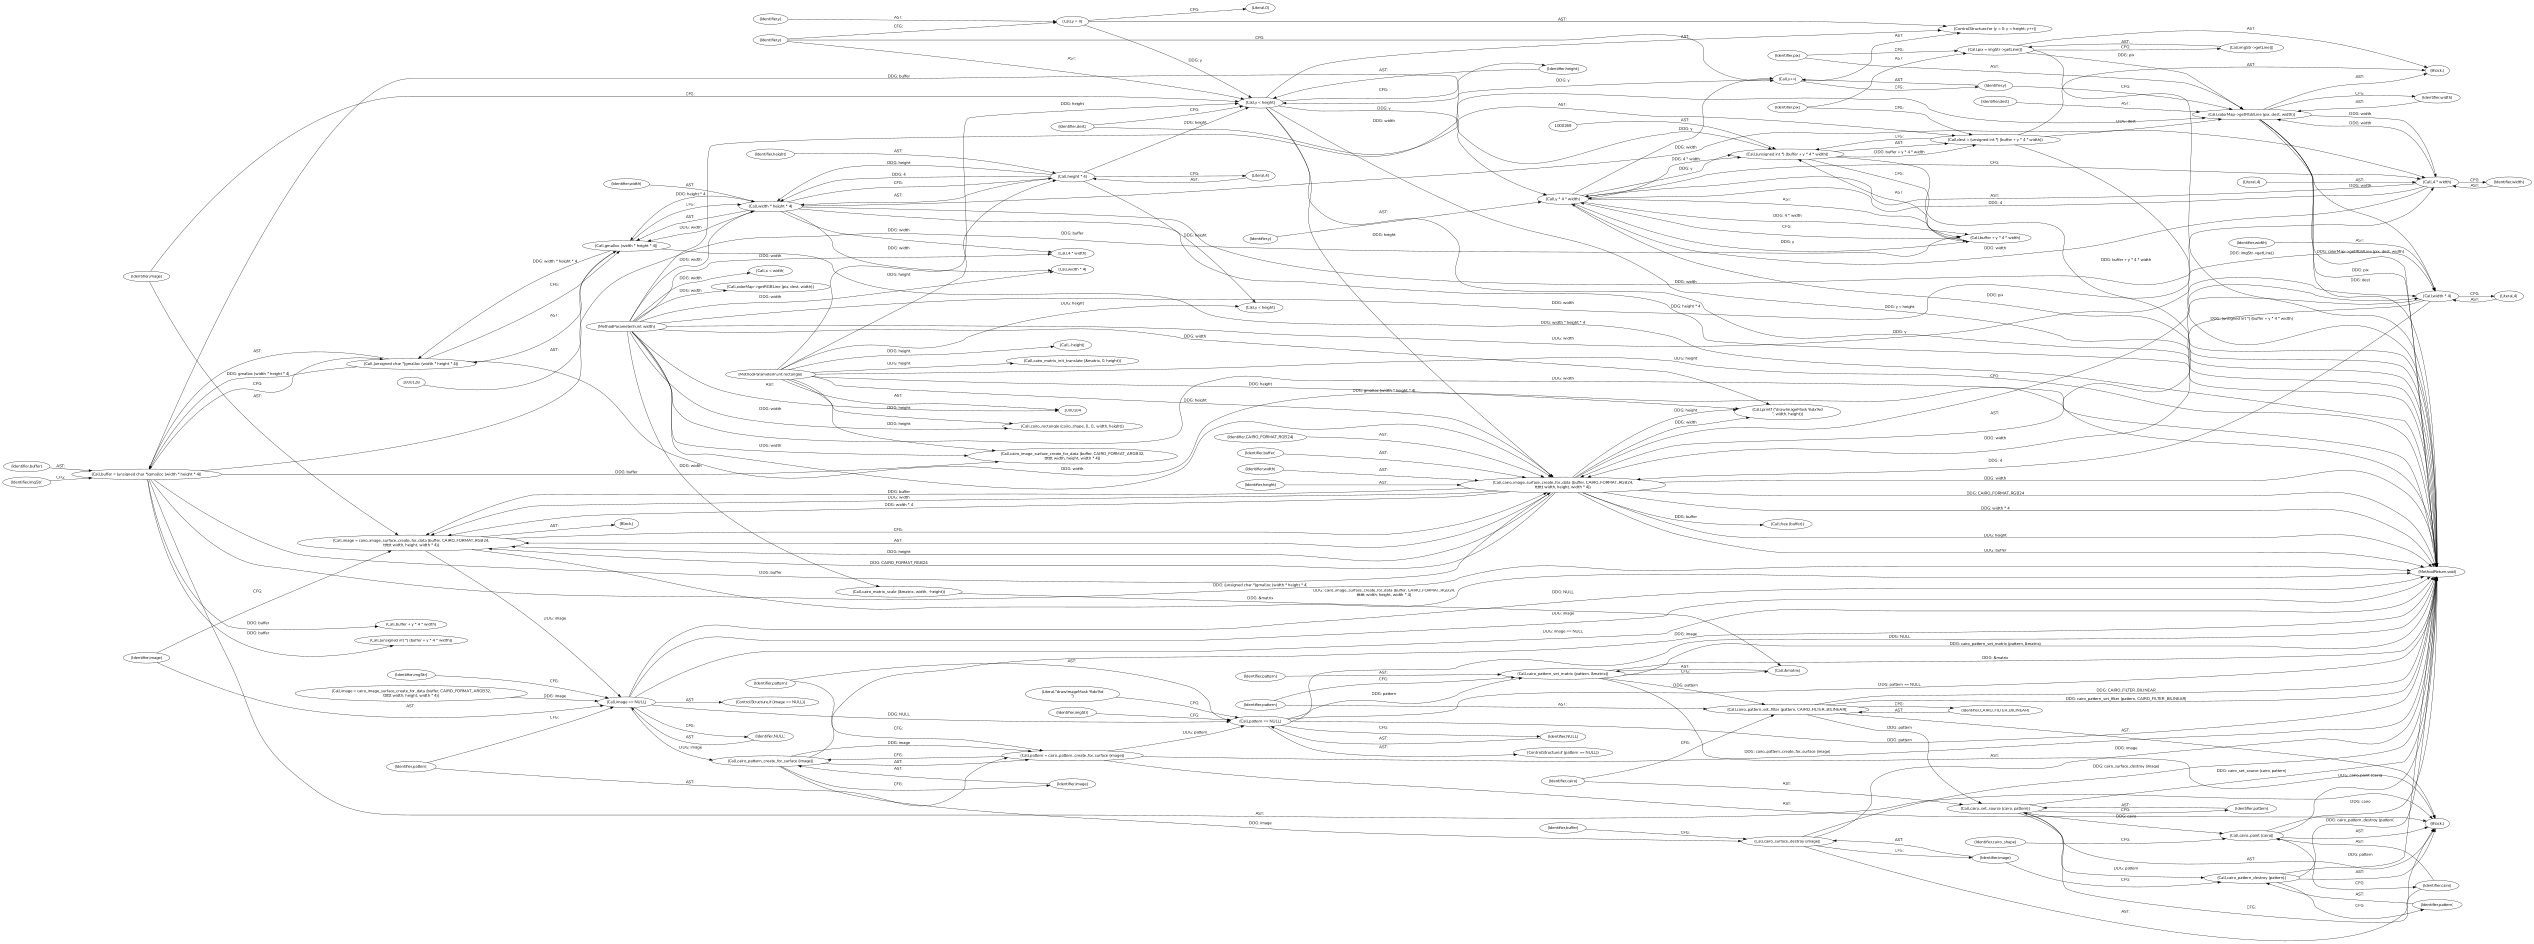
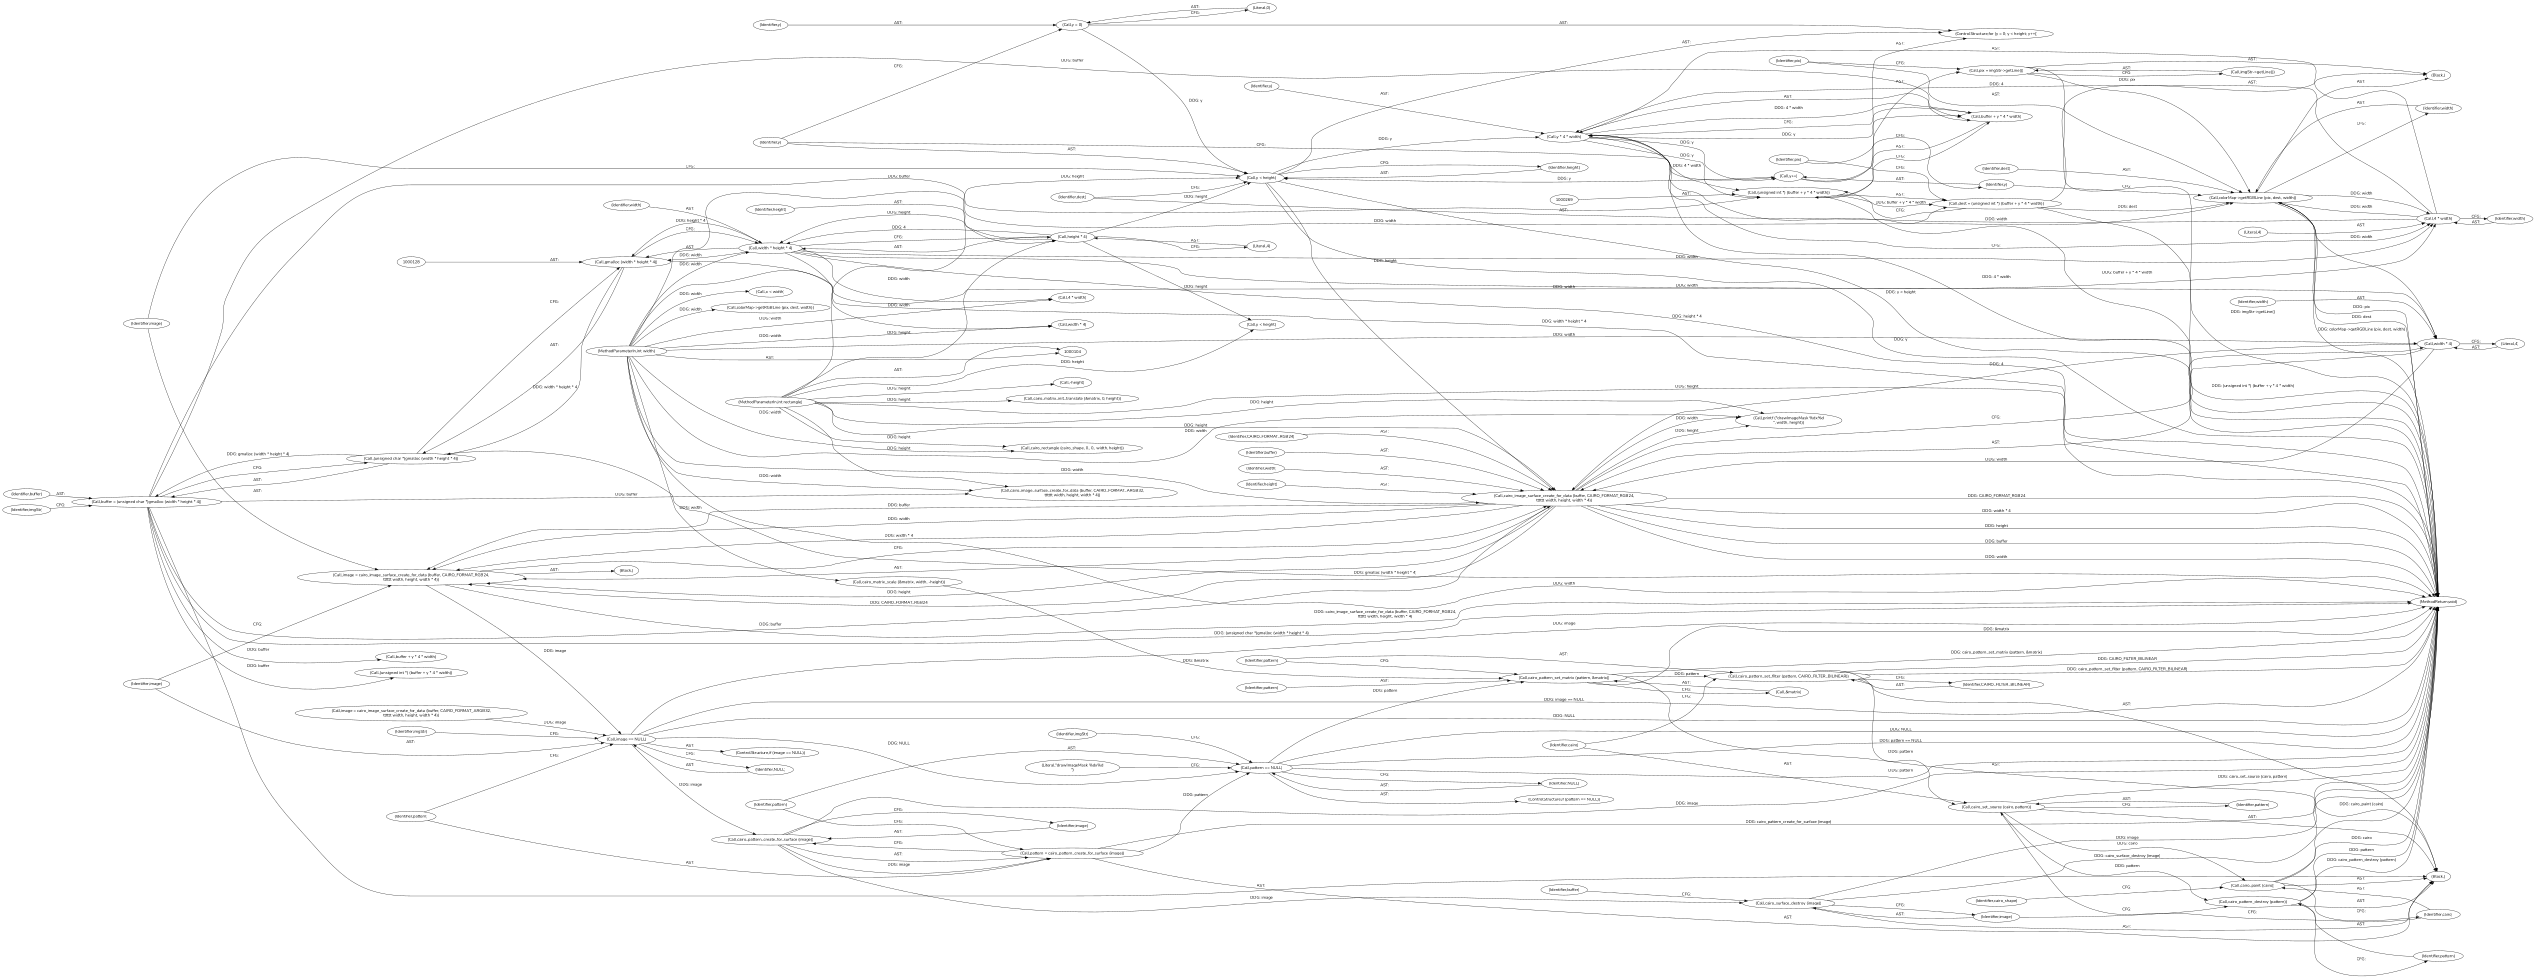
  digraph {
    fontname=Nunito
    rankdir=LR
    node [fontname=Nunito]
    edge [fontname=Nunito]
    n1 [label="(Call,image = cairo_image_surface_create_for_data (buffer, CAIRO_FORMAT_RGB24,\n\t\t\t\t\t\t width, height, width * 4))"]
    n2 [label="(Call,cairo_image_surface_create_for_data (buffer, CAIRO_FORMAT_RGB24,\n\t\t\t\t\t\t width, height, width * 4))"]
    n3 [label="(Call,image == NULL)"]
    n4 [label="(MethodReturn,void)"]
    n5 [label="(Block,)"]
    n6 [label="(Call,width * 4)"]
    n7 [label="(Call,printf (\"drawImageMask %dx%d\n\", width, height))"]
-   n8 [label="(Call,free (buffer))"]
    n9 [label="(Call,cairo_pattern_create_for_surface (image))"]
    n10 [label="(Call,pattern == NULL)"]
    n11 [label="(ControlStructure,if (image == NULL))"]
    n12 [label="(Identifier,NULL)"]
    n13 [label="(Literal,4)"]
    n14 [label="(Call,buffer = (unsigned char *)gmalloc (width * height * 4))"]
    n15 [label="(Call,(unsigned char *)gmalloc (width * height * 4))"]
    n16 [label="(Call,(unsigned int *) (buffer + y * 4 * width))"]
    n17 [label="(Call,buffer + y * 4 * width)"]
    n18 [label="(Call,cairo_image_surface_create_for_data (buffer, CAIRO_FORMAT_ARGB32,\n\t\t\t\t\t\t width, height, width * 4))"]
    n19 [label="(Block,)"]
    n20 [label="(Call,buffer + y * 4 * width)"]
    n21 [label="(Call,(unsigned int *) (buffer + y * 4 * width))"]
    n22 [label="(Call,gmalloc (width * height * 4))"]
    n23 [label="(Call,dest = (unsigned int *) (buffer + y * 4 * width))"]
    n24 [label="(Call,y * 4 * width)"]
    n25 [label="(Call,width * height * 4)"]
    n26 [label="(Call,height * 4)"]
    n27 [label="(Call,4 * width)"]
    n28 [label="(Call,4 * width)"]
    n29 [label="(Call,width * 4)"]
    n30 [label="(Call,y < height)"]
    n31 [label="(Call,y < height)"]
    n32 [label="(Literal,4)"]
    n33 [label="(Call,colorMap->getRGBLine (pix, dest, width))"]
    n34 [label="(Identifier,width)"]
    n35 [label="(MethodParameterIn,int width)"]
    n36 [label="(Call,cairo_rectangle (cairo_shape, 0., 0., width, height))"]
    n37 [label="(Call,x < width)"]
    n38 [label="(Call,colorMap->getRGBLine (pix, dest, width))"]
    n39 [label="(Call,cairo_matrix_scale (&matrix, width, -height))"]
    1000104
    n41 [label="(Identifier,width)"]
    n42 [label="(Block,)"]
    n43 [label="(Call,cairo_pattern_set_matrix (pattern, &matrix))"]
    n44 [label="(Identifier,height)"]
    n45 [label="(ControlStructure,for (y = 0; y < height; y++))"]
    n46 [label="(MethodParameterIn,int rectangle)"]
    n47 [label="(Call,-height)"]
    n48 [label="(Call,cairo_matrix_init_translate (&matrix, 0, height))"]
    n49 [label="(Call,pix = imgStr->getLine())"]
    n50 [label="(Call,imgStr->getLine())"]
    n51 [label="(Call,y++)"]
    n52 [label="(Identifier,y)"]
    n53 [label="(Call,y = 0)"]
    n54 [label="(Literal,0)"]
    n55 [label="(Call,pattern = cairo_pattern_create_for_surface (image))"]
    n56 [label="(Call,cairo_surface_destroy (image))"]
    n57 [label="(Identifier,image)"]
    n58 [label="(ControlStructure,if (pattern == NULL))"]
    n59 [label="(Identifier,NULL)"]
    n60 [label="(Identifier,image)"]
    n61 [label="(Call,cairo_pattern_set_filter (pattern, CAIRO_FILTER_BILINEAR))"]
    n62 [label="(Call,&matrix)"]
    n63 [label="(Call,cairo_set_source (cairo, pattern))"]
    n64 [label="(Identifier,CAIRO_FILTER_BILINEAR)"]
    n65 [label="(Call,cairo_paint (cairo))"]
    n66 [label="(Call,cairo_pattern_destroy (pattern))"]
    n67 [label="(Identifier,pattern)"]
    n68 [label="(Identifier,cairo)"]
    n69 [label="(Identifier,pattern)"]
    n70 [label="(Identifier,height)"]
    n71 [label="(Identifier,y)"]
    n72 [label="(Literal,\"drawImageMask %dx%d\n\")"]
    n73 [label="(Identifier,buffer)"]
    n74 [label="(Identifier,y)"]
    n75 [label="(Identifier,dest)"]
    n76 [label="(Identifier,imgStr)"]
    n77 [label="(Identifier,buffer)"]
    n78 [label="(Identifier,width)"]
    n79 [label="(Identifier,pattern)"]
    n80 [label="(Identifier,image)"]
    n81 [label="(Identifier,pix)"]
    n82 [label="(Identifier,imgStr)"]
    n83 [label="(Identifier,pattern)"]
    n84 [label="(Call,image = cairo_image_surface_create_for_data (buffer, CAIRO_FORMAT_ARGB32,\n\t\t\t\t\t\t width, height, width * 4))"]
    n85 [label="(Identifier,width)"]
    n86 [label="(Literal,4)"]
    n87 [label="(Identifier,cairo)"]
    n88 [label="(Identifier,cairo_shape)"]
    n89 [label="(Identifier,pattern)"]
    n90 [label="(Identifier,height)"]
    n91 [label="(Identifier,width)"]
    n92 [label="(Identifier,imgStr)"]
    n93 [label="(Identifier,image)"]
    n94 [label="(Identifier,dest)"]
    n95 [label="(Identifier,pattern)"]
    n96 [label="(Identifier,pix)"]
    n97 [label="(Identifier,y)"]
    n98 [label="(Identifier,CAIRO_FORMAT_RGB24)"]
    n99 [label="(Identifier,buffer)"]
    1000128
    1000269
    n1 -> n2 [label="CFG: "]
    n1 -> n3 [label="DDG: image"]
    n1 -> n4 [label="DDG: cairo_image_surface_create_for_data (buffer, CAIRO_FORMAT_RGB24,\n\t\t\t\t\t\t width, height, width * 4)"]
    n1 -> n5 [label="AST: "]
    n2 -> n1 [label="AST: "]
    n2 -> n1 [label="DDG: height"]
    n2 -> n1 [label="DDG: CAIRO_FORMAT_RGB24"]
    n2 -> n1 [label="DDG: buffer"]
    n2 -> n1 [label="DDG: width"]
    n2 -> n1 [label="DDG: width * 4"]
    n2 -> n4 [label="DDG: width * 4"]
    n2 -> n4 [label="DDG: height"]
    n2 -> n4 [label="DDG: buffer"]
    n2 -> n4 [label="DDG: width"]
    n2 -> n4 [label="DDG: CAIRO_FORMAT_RGB24"]
    n2 -> n6 [label="CFG: "]
    n2 -> n7 [label="DDG: width"]
    n2 -> n7 [label="DDG: height"]
-   n2 -> n8 [label="DDG: buffer"]
    n3 -> n4 [label="DDG: NULL"]
    n3 -> n4 [label="DDG: image"]
    n3 -> n4 [label="DDG: image == NULL"]
    n3 -> n9 [label="DDG: image"]
    n3 -> n10 [label="DDG: NULL"]
    n3 -> n11 [label="AST: "]
    n3 -> n12 [label="CFG: "]
    n6 -> n2 [label="AST: "]
    n6 -> n2 [label="DDG: width"]
    n6 -> n2 [label="DDG: 4"]
    n6 -> n13 [label="CFG: "]
    n9 -> n4 [label="DDG: image"]
    n9 -> n55 [label="AST: "]
    n9 -> n55 [label="DDG: image"]
    n9 -> n56 [label="DDG: image"]
    n9 -> n57 [label="CFG: "]
    n10 -> n4 [label="DDG: NULL"]
    n10 -> n4 [label="DDG: pattern == NULL"]
    n10 -> n4 [label="DDG: pattern"]
    n10 -> n43 [label="DDG: pattern"]
    n10 -> n58 [label="AST: "]
    n10 -> n59 [label="CFG: "]
    n12 -> n3 [label="AST: "]
    n13 -> n6 [label="AST: "]
    n14 -> n2 [label="DDG: buffer"]
    n14 -> n4 [label="DDG: (unsigned char *)gmalloc (width * height * 4)"]
    n14 -> n15 [label="CFG: "]
    n14 -> n16 [label="DDG: buffer"]
    n14 -> n17 [label="DDG: buffer"]
    n14 -> n18 [label="DDG: buffer"]
    n14 -> n19 [label="AST: "]
    n14 -> n20 [label="DDG: buffer"]
    n14 -> n21 [label="DDG: buffer"]
    n15 -> n4 [label="DDG: gmalloc (width * height * 4)"]
    n15 -> n14 [label="AST: "]
    n15 -> n14 [label="DDG: gmalloc (width * height * 4)"]
    n15 -> n22 [label="CFG: "]
    n16 -> n4 [label="DDG: buffer + y * 4 * width"]
    n16 -> n17 [label="CFG: "]
    n16 -> n23 [label="AST: "]
    n16 -> n23 [label="DDG: buffer + y * 4 * width"]
    n17 -> n16 [label="AST: "]
    n17 -> n24 [label="CFG: "]
    n22 -> n4 [label="DDG: width * height * 4"]
    n22 -> n15 [label="AST: "]
    n22 -> n15 [label="DDG: width * height * 4"]
    n22 -> n25 [label="CFG: "]
    n23 -> n4 [label="DDG: (unsigned int *) (buffer + y * 4 * width)"]
    n23 -> n16 [label="CFG: "]
    n23 -> n33 [label="DDG: dest"]
    n23 -> n42 [label="AST: "]
-   n24 -> n4 [label="DDG: pix"]
+   n24 -> n4 [label="DDG: 4 * width"]
    n24 -> n16 [label="DDG: y"]
    n24 -> n16 [label="DDG: 4 * width"]
    n24 -> n17 [label="AST: "]
    n24 -> n17 [label="DDG: y"]
    n24 -> n17 [label="DDG: 4 * width"]
    n24 -> n27 [label="CFG: "]
    n24 -> n51 [label="DDG: y"]
    n25 -> n4 [label="DDG: height * 4"]
    n25 -> n6 [label="DDG: width"]
    n25 -> n22 [label="AST: "]
    n25 -> n22 [label="DDG: width"]
    n25 -> n22 [label="DDG: height * 4"]
    n25 -> n26 [label="CFG: "]
    n25 -> n27 [label="DDG: width"]
    n25 -> n28 [label="DDG: width"]
    n25 -> n29 [label="DDG: width"]
    n26 -> n25 [label="AST: "]
    n26 -> n25 [label="DDG: height"]
    n26 -> n25 [label="DDG: 4"]
    n26 -> n30 [label="DDG: height"]
    n26 -> n31 [label="DDG: height"]
    n26 -> n32 [label="CFG: "]
    n27 -> n24 [label="AST: "]
    n27 -> n24 [label="DDG: 4"]
    n27 -> n24 [label="DDG: width"]
    n27 -> n33 [label="DDG: width"]
    n27 -> n34 [label="CFG: "]
    n30 -> n2 [label="DDG: height"]
    n30 -> n4 [label="DDG: y < height"]
    n30 -> n4 [label="DDG: y"]
    n30 -> n24 [label="DDG: y"]
    n30 -> n44 [label="CFG: "]
    n30 -> n45 [label="AST: "]
    n32 -> n26 [label="AST: "]
    n33 -> n4 [label="DDG: dest"]
    n33 -> n4 [label="DDG: colorMap->getRGBLine (pix, dest, width)"]
    n33 -> n4 [label="DDG: pix"]
    n33 -> n6 [label="DDG: width"]
    n33 -> n27 [label="DDG: width"]
    n33 -> n41 [label="CFG: "]
    n33 -> n42 [label="AST: "]
    n34 -> n27 [label="AST: "]
    n35 -> n2 [label="DDG: width"]
    n35 -> n4 [label="DDG: width"]
    n35 -> n6 [label="DDG: width"]
    n35 -> n7 [label="DDG: width"]
    n35 -> n18 [label="DDG: width"]
    n35 -> n25 [label="DDG: width"]
    n35 -> n27 [label="DDG: width"]
    n35 -> n28 [label="DDG: width"]
    n35 -> n29 [label="DDG: width"]
    n35 -> n33 [label="DDG: width"]
    n35 -> n36 [label="DDG: width"]
    n35 -> n37 [label="DDG: width"]
    n35 -> n38 [label="DDG: width"]
    n35 -> n39 [label="DDG: width"]
    n35 -> 1000104 [label="AST: "]
-   n39 -> n62 [label="DDG: &matrix"]
+   n39 -> n43 [label="DDG: &matrix"]
    n41 -> n33 [label="AST: "]
    n43 -> n4 [label="DDG: &matrix"]
    n43 -> n4 [label="DDG: cairo_pattern_set_matrix (pattern, &matrix)"]
    n43 -> n19 [label="AST: "]
    n43 -> n61 [label="DDG: pattern"]
    n43 -> n62 [label="CFG: "]
    n44 -> n30 [label="AST: "]
    n46 -> n2 [label="DDG: height"]
    n46 -> n4 [label="DDG: height"]
    n46 -> n7 [label="DDG: height"]
    n46 -> n18 [label="DDG: height"]
    n46 -> n26 [label="DDG: height"]
    n46 -> n30 [label="DDG: height"]
    n46 -> n31 [label="DDG: height"]
    n46 -> n36 [label="DDG: height"]
    n46 -> 1000104 [label="AST: "]
    n46 -> n47 [label="DDG: height"]
    n46 -> n48 [label="DDG: height"]
    n49 -> n4 [label="DDG: imgStr->getLine()"]
    n49 -> n33 [label="DDG: pix"]
    n49 -> n42 [label="AST: "]
    n49 -> n50 [label="CFG: "]
    n50 -> n49 [label="AST: "]
    n51 -> n30 [label="DDG: y"]
    n51 -> n45 [label="AST: "]
    n51 -> n52 [label="CFG: "]
    n52 -> n33 [label="CFG: "]
    n52 -> n51 [label="AST: "]
    n53 -> n30 [label="DDG: y"]
    n53 -> n45 [label="AST: "]
    n53 -> n54 [label="CFG: "]
+   n54 -> n53 [label="AST: "]
    n55 -> n4 [label="DDG: cairo_pattern_create_for_surface (image)"]
    n55 -> n9 [label="CFG: "]
    n55 -> n10 [label="DDG: pattern"]
    n55 -> n19 [label="AST: "]
    n56 -> n4 [label="DDG: image"]
    n56 -> n4 [label="DDG: cairo_surface_destroy (image)"]
    n56 -> n19 [label="AST: "]
    n56 -> n60 [label="CFG: "]
    n57 -> n9 [label="AST: "]
    n59 -> n10 [label="AST: "]
    n60 -> n56 [label="AST: "]
    n60 -> n66 [label="CFG: "]
    n61 -> n4 [label="DDG: cairo_pattern_set_filter (pattern, CAIRO_FILTER_BILINEAR)"]
    n61 -> n4 [label="DDG: CAIRO_FILTER_BILINEAR"]
    n61 -> n19 [label="AST: "]
    n61 -> n63 [label="DDG: pattern"]
    n61 -> n64 [label="CFG: "]
    n62 -> n43 [label="AST: "]
    n63 -> n4 [label="DDG: cairo_set_source (cairo, pattern)"]
    n63 -> n19 [label="AST: "]
    n63 -> n65 [label="DDG: cairo"]
    n63 -> n66 [label="DDG: pattern"]
    n63 -> n67 [label="CFG: "]
    n64 -> n61 [label="AST: "]
    n65 -> n4 [label="DDG: cairo_paint (cairo)"]
    n65 -> n4 [label="DDG: cairo"]
    n65 -> n19 [label="AST: "]
    n65 -> n68 [label="CFG: "]
    n66 -> n4 [label="DDG: cairo_pattern_destroy (pattern)"]
    n66 -> n4 [label="DDG: pattern"]
    n66 -> n19 [label="AST: "]
    n66 -> n69 [label="CFG: "]
    n67 -> n63 [label="AST: "]
    n68 -> n63 [label="CFG: "]
    n68 -> n65 [label="AST: "]
    n69 -> n66 [label="AST: "]
    n70 -> n26 [label="AST: "]
    n71 -> n24 [label="AST: "]
    n72 -> n10 [label="CFG: "]
    n73 -> n2 [label="AST: "]
    n74 -> n53 [label="AST: "]
    n75 -> n23 [label="AST: "]
    n75 -> n30 [label="CFG: "]
    n76 -> n3 [label="CFG: "]
    n77 -> n14 [label="AST: "]
    n78 -> n2 [label="AST: "]
    n79 -> n3 [label="CFG: "]
    n79 -> n55 [label="AST: "]
    n80 -> n1 [label="AST: "]
    n80 -> n30 [label="CFG: "]
    n81 -> n33 [label="AST: "]
    n81 -> n49 [label="CFG: "]
    n82 -> n14 [label="CFG: "]
    n83 -> n43 [label="CFG: "]
    n83 -> n61 [label="AST: "]
    n84 -> n3 [label="DDG: image"]
    n85 -> n25 [label="AST: "]
    n86 -> n27 [label="AST: "]
    n87 -> n61 [label="CFG: "]
    n87 -> n63 [label="AST: "]
    n88 -> n65 [label="CFG: "]
    n89 -> n10 [label="AST: "]
    n89 -> n55 [label="CFG: "]
    n90 -> n2 [label="AST: "]
    n91 -> n6 [label="AST: "]
    n92 -> n10 [label="CFG: "]
    n93 -> n1 [label="CFG: "]
    n93 -> n3 [label="AST: "]
    n94 -> n33 [label="AST: "]
    n95 -> n43 [label="AST: "]
    n96 -> n23 [label="CFG: "]
    n96 -> n49 [label="AST: "]
    n97 -> n30 [label="AST: "]
    n97 -> n51 [label="CFG: "]
    n97 -> n53 [label="CFG: "]
    n98 -> n2 [label="AST: "]
    n99 -> n56 [label="CFG: "]
    1000128 -> n22 [label="AST: "]
    1000269 -> n16 [label="AST: "]
  }
